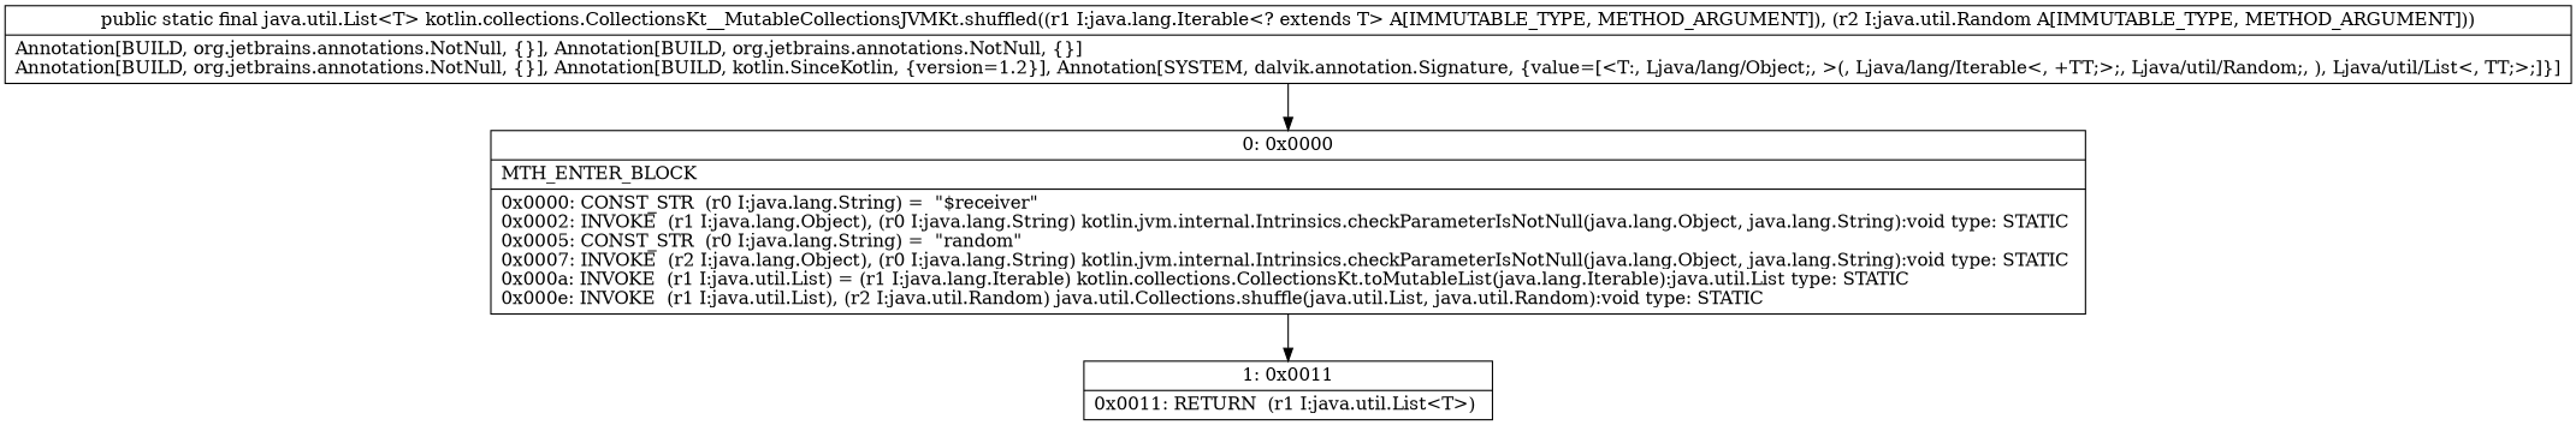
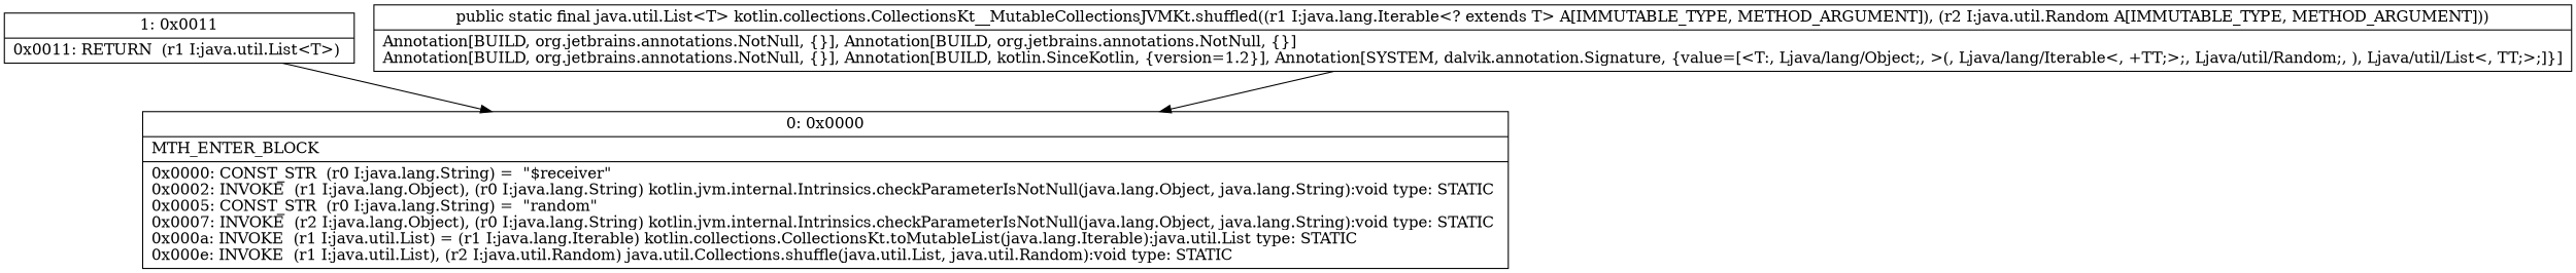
  digraph {
    node [shape=record]
    n1 [label="{0\:\ 0x0000|MTH_ENTER_BLOCK\l|0x0000: CONST_STR  (r0 I:java.lang.String) =  \"$receiver\" \l0x0002: INVOKE  (r1 I:java.lang.Object), (r0 I:java.lang.String) kotlin.jvm.internal.Intrinsics.checkParameterIsNotNull(java.lang.Object, java.lang.String):void type: STATIC \l0x0005: CONST_STR  (r0 I:java.lang.String) =  \"random\" \l0x0007: INVOKE  (r2 I:java.lang.Object), (r0 I:java.lang.String) kotlin.jvm.internal.Intrinsics.checkParameterIsNotNull(java.lang.Object, java.lang.String):void type: STATIC \l0x000a: INVOKE  (r1 I:java.util.List) = (r1 I:java.lang.Iterable) kotlin.collections.CollectionsKt.toMutableList(java.lang.Iterable):java.util.List type: STATIC \l0x000e: INVOKE  (r1 I:java.util.List), (r2 I:java.util.Random) java.util.Collections.shuffle(java.util.List, java.util.Random):void type: STATIC \l}"]
    n2 [label="{1\:\ 0x0011|0x0011: RETURN  (r1 I:java.util.List\<T\>) \l}"]
    n3 [label="{public static final java.util.List\<T\> kotlin.collections.CollectionsKt__MutableCollectionsJVMKt.shuffled((r1 I:java.lang.Iterable\<? extends T\> A[IMMUTABLE_TYPE, METHOD_ARGUMENT]), (r2 I:java.util.Random A[IMMUTABLE_TYPE, METHOD_ARGUMENT]))  | Annotation[BUILD, org.jetbrains.annotations.NotNull, \{\}], Annotation[BUILD, org.jetbrains.annotations.NotNull, \{\}]\lAnnotation[BUILD, org.jetbrains.annotations.NotNull, \{\}], Annotation[BUILD, kotlin.SinceKotlin, \{version=1.2\}], Annotation[SYSTEM, dalvik.annotation.Signature, \{value=[\<T:, Ljava\/lang\/Object;, \>(, Ljava\/lang\/Iterable\<, +TT;\>;, Ljava\/util\/Random;, ), Ljava\/util\/List\<, TT;\>;]\}]\l}"]
-   n1 -> n2
+   n2 -> n1
    n3 -> n1
  }
